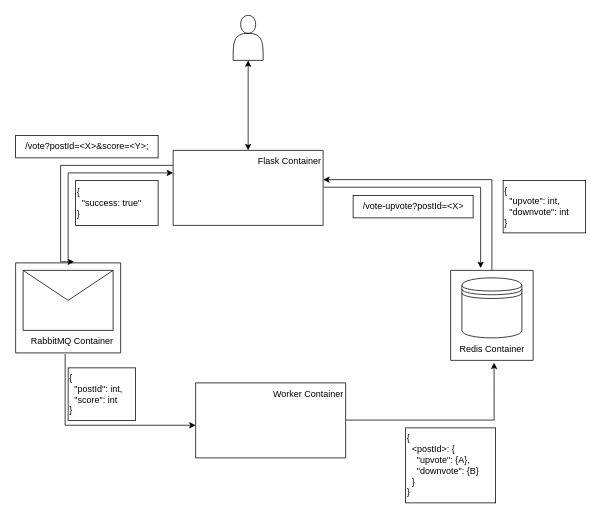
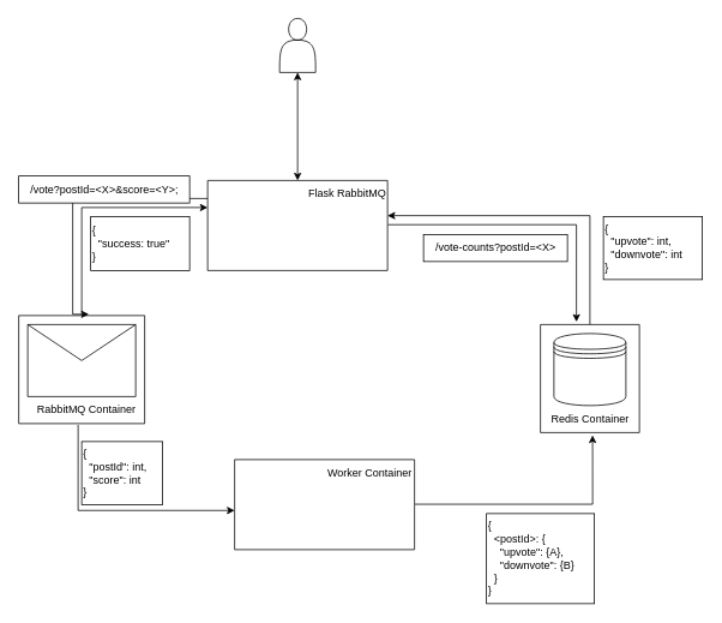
  <mxCell id="0" />
  <mxCell id="1" parent="0" />
  <mxCell id="2" style="edgeStyle=orthogonalEdgeStyle;rounded=0;orthogonalLoop=1;jettySize=auto;html=1;" edge="1" parent="1" source="3" target="11"><mxGeometry relative="1" as="geometry"><mxPoint x="330" y="310" as="targetPoint" /><Array as="points"><mxPoint x="90" y="230" /></Array></mxGeometry></mxCell>
  <mxCell id="3" value="" style="verticalLabelPosition=bottom;verticalAlign=top;html=1;shape=mxgraph.basic.rect;fillColor2=none;strokeWidth=1;size=20;indent=5;" vertex="1" parent="1"><mxGeometry x="20" y="350" width="140" height="120" as="geometry" /></mxCell>
  <mxCell id="4" style="edgeStyle=orthogonalEdgeStyle;rounded=0;orthogonalLoop=1;jettySize=auto;html=1;strokeColor=default;startArrow=none;startFill=0;" edge="1" parent="1" source="5"><mxGeometry relative="1" as="geometry"><mxPoint x="430" y="239" as="targetPoint" /><Array as="points"><mxPoint x="655" y="239" /></Array></mxGeometry></mxCell>
  <mxCell id="5" value="" style="verticalLabelPosition=bottom;verticalAlign=top;html=1;shape=mxgraph.basic.rect;fillColor2=none;strokeWidth=1;size=20;indent=5;" vertex="1" parent="1"><mxGeometry x="600" y="360" width="110" height="120" as="geometry" /></mxCell>
  <mxCell id="6" style="edgeStyle=orthogonalEdgeStyle;rounded=0;orthogonalLoop=1;jettySize=auto;html=1;entryX=0.527;entryY=1.1;entryDx=0;entryDy=0;entryPerimeter=0;strokeColor=default;startArrow=none;startFill=0;exitX=1.003;exitY=0.496;exitDx=0;exitDy=0;exitPerimeter=0;" edge="1" parent="1" source="7" target="20"><mxGeometry relative="1" as="geometry"><mxPoint x="550" y="560" as="sourcePoint" /></mxGeometry></mxCell>
  <mxCell id="7" value="" style="verticalLabelPosition=bottom;verticalAlign=top;html=1;shape=mxgraph.basic.rect;fillColor2=none;strokeWidth=1;size=20;indent=5;" vertex="1" parent="1"><mxGeometry x="260" y="510" width="200" height="100" as="geometry" /></mxCell>
  <mxCell id="8" style="edgeStyle=orthogonalEdgeStyle;rounded=0;orthogonalLoop=1;jettySize=auto;html=1;entryX=0.557;entryY=-0.012;entryDx=0;entryDy=0;entryPerimeter=0;" edge="1" parent="1" source="11" target="3"><mxGeometry relative="1" as="geometry"><Array as="points"><mxPoint x="80" y="220" /></Array></mxGeometry></mxCell>
  <mxCell id="9" style="edgeStyle=orthogonalEdgeStyle;rounded=0;orthogonalLoop=1;jettySize=auto;html=1;strokeColor=default;exitX=1.003;exitY=0.491;exitDx=0;exitDy=0;exitPerimeter=0;" edge="1" parent="1" source="11"><mxGeometry relative="1" as="geometry"><mxPoint x="540" y="250" as="sourcePoint" /><mxPoint x="640" y="357" as="targetPoint" /><Array as="points"><mxPoint x="640" y="249" /></Array></mxGeometry></mxCell>
  <mxCell id="10" style="edgeStyle=orthogonalEdgeStyle;rounded=0;orthogonalLoop=1;jettySize=auto;html=1;entryX=0.5;entryY=1;entryDx=0;entryDy=0;strokeColor=default;startArrow=classic;startFill=1;" edge="1" parent="1" source="11" target="14"><mxGeometry relative="1" as="geometry" /></mxCell>
  <mxCell id="11" value="" style="verticalLabelPosition=bottom;verticalAlign=top;html=1;shape=mxgraph.basic.rect;fillColor2=none;strokeWidth=1;size=20;indent=5;" vertex="1" parent="1"><mxGeometry x="230" y="200" width="200" height="100" as="geometry" /></mxCell>
  <mxCell id="12" value="" style="shape=datastore;whiteSpace=wrap;html=1;" vertex="1" parent="1"><mxGeometry x="615" y="370" width="80" height="80" as="geometry" /></mxCell>
  <mxCell id="13" value="" style="shape=message;html=1;html=1;outlineConnect=0;labelPosition=center;verticalLabelPosition=bottom;align=center;verticalAlign=top;" vertex="1" parent="1"><mxGeometry x="30" y="360" width="120" height="80" as="geometry" /></mxCell>
  <mxCell id="14" value="" style="shape=actor;whiteSpace=wrap;html=1;" vertex="1" parent="1"><mxGeometry x="310.04" y="20" width="40" height="60" as="geometry" /></mxCell>
- <mxCell id="15" value="Flask Container" style="text;html=1;align=center;verticalAlign=middle;resizable=0;points=[];autosize=1;strokeColor=none;fillColor=none;" vertex="1" parent="1"><mxGeometry x="330" y="200" width="110" height="30" as="geometry" /></mxCell>
+ <mxCell id="15" value="Flask RabbitMQ" style="text;html=1;align=center;verticalAlign=middle;resizable=0;points=[];autosize=1;strokeColor=none;fillColor=none;" vertex="1" parent="1"><mxGeometry x="330" y="200" width="110" height="30" as="geometry" /></mxCell>
  <mxCell id="16" value="Worker Container" style="text;html=1;align=center;verticalAlign=middle;resizable=0;points=[];autosize=1;strokeColor=none;fillColor=none;" vertex="1" parent="1"><mxGeometry x="350" y="510" width="120" height="30" as="geometry" /></mxCell>
  <mxCell id="17" value="" style="shape=image;html=1;verticalAlign=top;verticalLabelPosition=bottom;labelBackgroundColor=#ffffff;imageAspect=0;aspect=fixed;image=https://cdn4.iconfinder.com/data/icons/scripting-and-programming-languages/512/Python_logo-128.png" vertex="1" parent="1"><mxGeometry x="240" y="210" width="80" height="80" as="geometry" /></mxCell>
  <mxCell id="18" value="" style="shape=image;html=1;verticalAlign=top;verticalLabelPosition=bottom;labelBackgroundColor=#ffffff;imageAspect=0;aspect=fixed;image=https://cdn4.iconfinder.com/data/icons/scripting-and-programming-languages/512/Python_logo-128.png" vertex="1" parent="1"><mxGeometry x="270" y="520" width="80" height="80" as="geometry" /></mxCell>
- <mxCell id="19" value="/vote-upvote?postId=&amp;lt;X&amp;gt;" style="text;html=1;align=center;verticalAlign=middle;resizable=0;points=[];autosize=1;strokeColor=default;fillColor=default;" vertex="1" parent="1"><mxGeometry x="470" y="260" width="160" height="30" as="geometry" /></mxCell>
+ <mxCell id="19" value="/vote-counts?postId=&amp;lt;X&amp;gt;" style="text;html=1;align=center;verticalAlign=middle;resizable=0;points=[];autosize=1;strokeColor=default;fillColor=default;" vertex="1" parent="1"><mxGeometry x="470" y="260" width="160" height="30" as="geometry" /></mxCell>
  <mxCell id="20" value="Redis Container" style="text;html=1;align=center;verticalAlign=middle;resizable=0;points=[];autosize=1;strokeColor=none;fillColor=none;" vertex="1" parent="1"><mxGeometry x="600" y="450" width="110" height="30" as="geometry" /></mxCell>
  <mxCell id="21" style="edgeStyle=orthogonalEdgeStyle;rounded=0;orthogonalLoop=1;jettySize=auto;html=1;entryX=0;entryY=0.565;entryDx=0;entryDy=0;entryPerimeter=0;exitX=0.431;exitY=1.05;exitDx=0;exitDy=0;exitPerimeter=0;" edge="1" parent="1" source="22" target="7"><mxGeometry relative="1" as="geometry"><mxPoint x="210" y="560" as="targetPoint" /><mxPoint x="110" y="500" as="sourcePoint" /><Array as="points"><mxPoint x="86" y="567" /></Array></mxGeometry></mxCell>
  <mxCell id="22" value="RabbitMQ Container" style="text;html=1;align=center;verticalAlign=middle;resizable=0;points=[];autosize=1;strokeColor=none;fillColor=none;" vertex="1" parent="1"><mxGeometry x="30" y="440" width="130" height="30" as="geometry" /></mxCell>
- <mxCell id="23" value="/vote?postId=&amp;lt;X&amp;gt;&amp;amp;score=&amp;lt;Y&amp;gt;;" style="text;html=1;align=center;verticalAlign=middle;resizable=0;points=[];autosize=1;strokeColor=default;fillColor=default;" vertex="1" parent="1"><mxGeometry x="20" y="180" width="190" height="30" as="geometry" /></mxCell>
+ <mxCell id="23" value="/vote?postId=&amp;lt;X&amp;gt;&amp;amp;score=&amp;lt;Y&amp;gt;;" style="text;html=1;align=center;verticalAlign=middle;resizable=0;points=[];autosize=1;strokeColor=default;fillColor=default;" vertex="1" parent="1"><mxGeometry x="20" y="195" width="190" height="30" as="geometry" /></mxCell>
  <mxCell id="24" value="&lt;div style=&quot;&quot;&gt;&lt;span style=&quot;background-color: initial;&quot;&gt;{&lt;/span&gt;&lt;/div&gt;&lt;div style=&quot;&quot;&gt;&lt;span style=&quot;background-color: initial;&quot;&gt;&amp;nbsp; &quot;success: true&quot;&lt;/span&gt;&lt;/div&gt;&lt;div style=&quot;&quot;&gt;&lt;span style=&quot;background-color: initial;&quot;&gt;}&lt;/span&gt;&lt;/div&gt;" style="text;html=1;align=left;verticalAlign=middle;resizable=0;points=[];autosize=1;strokeColor=default;fillColor=default;" vertex="1" parent="1"><mxGeometry x="100" y="240" width="110" height="60" as="geometry" /></mxCell>
  <mxCell id="25" value="{&lt;br&gt;&amp;nbsp; &amp;lt;postId&amp;gt;: {&lt;br&gt;&amp;nbsp; &amp;nbsp; &quot;upvote&quot;: {A},&lt;br&gt;&amp;nbsp; &amp;nbsp; &quot;downvote&quot;: {B}&lt;br&gt;&amp;nbsp; }&lt;br&gt;}" style="text;html=1;align=left;verticalAlign=middle;resizable=0;points=[];autosize=1;strokeColor=default;fillColor=default;" vertex="1" parent="1"><mxGeometry x="540" y="570" width="120" height="100" as="geometry" /></mxCell>
  <mxCell id="26" value="{&lt;br&gt;&amp;nbsp; &quot;upvote&quot;: int,&lt;br&gt;&amp;nbsp; &quot;downvote&quot;: int&lt;br&gt;}" style="text;html=1;align=left;verticalAlign=middle;resizable=0;points=[];autosize=1;strokeColor=default;fillColor=default;" vertex="1" parent="1"><mxGeometry x="670" y="240" width="110" height="70" as="geometry" /></mxCell>
  <mxCell id="27" value="{&lt;br&gt;&amp;nbsp; &quot;postId&quot;: int,&lt;br&gt;&amp;nbsp; &quot;score&quot;: int&lt;br&gt;}" style="text;html=1;align=left;verticalAlign=middle;resizable=0;points=[];autosize=1;strokeColor=default;fillColor=default;" vertex="1" parent="1"><mxGeometry x="90" y="490" width="90" height="70" as="geometry" /></mxCell>
